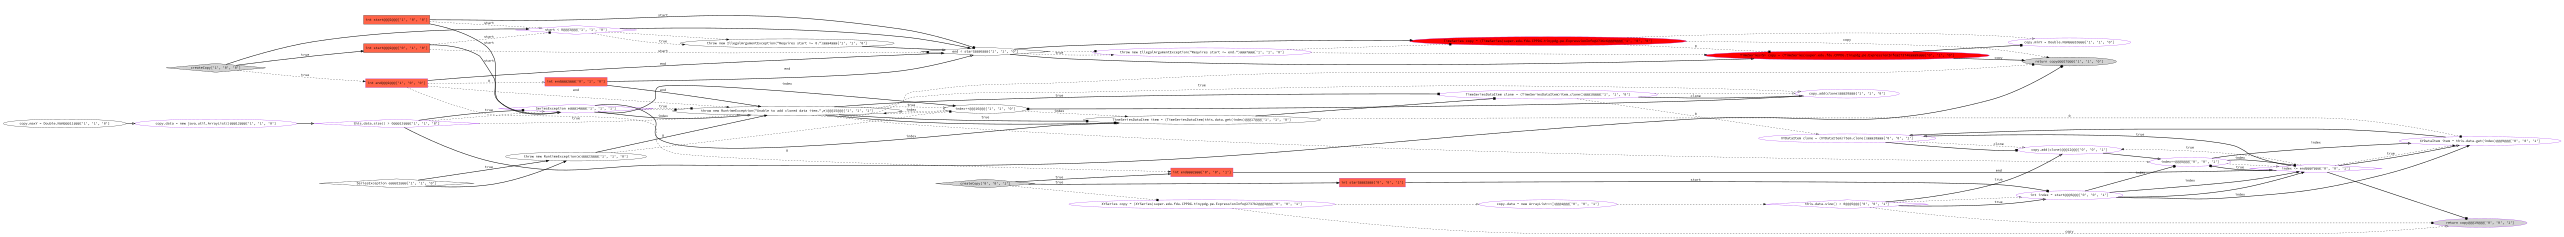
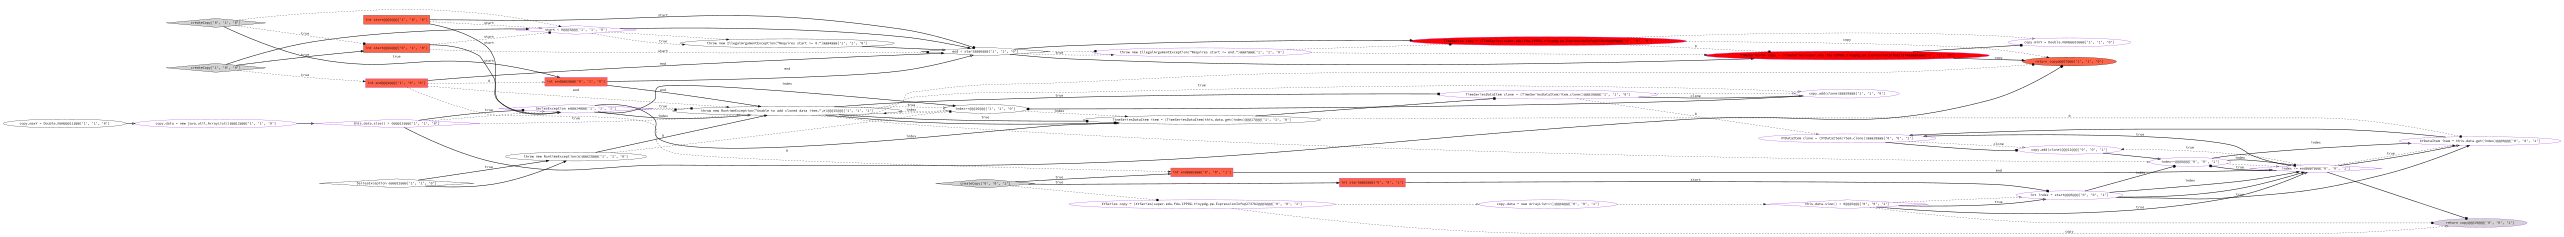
  digraph {
    fontname="Source Code Pro"
    rankdir=LR
    node [color=purple fillcolor=white fontname="Source Code Pro" shape=ellipse style=filled]
    edge [arrowhead=onormal fontname="Source Code Pro" style=bold]
    n1 [label="copy.data = new java.util.ArrayList()@@@12@@@['1', '1', '0']"]
    n2 [label="this.data.size() > 0@@@13@@@['1', '1', '0']" shape=diamond]
    n3 [color=black label="throw new RuntimeException(\"Unable to add cloned data item.\",e)@@@15@@@['1', '1', '1']"]
    n4 [label="SeriesException e@@@14@@@['1', '1', '1']" shape=diamond]
-   n5 [color=black fillcolor=lightgray label="return copy@@@27@@@['1', '1', '0']"]
+   n5 [color=black fillcolor=tomato label="return copy@@@27@@@['1', '1', '0']"]
    n6 [label="XYSeries copy = (XYSeries)super.edu.fdu.CPPDG.tinypdg.pe.ExpressionInfo@2737b2@@@3@@@['0', '0', '1']"]
    n7 [fillcolor=lightgray label="return copy@@@19@@@['0', '0', '1']"]
    n8 [label="copy.data = new ArrayList<>()@@@4@@@['0', '0', '1']"]
    n9 [label="this.data.size() > 0@@@5@@@['0', '0', '1']" shape=diamond]
    n10 [color=black label="SeriesException e@@@22@@@['1', '1', '0']" shape=diamond]
    n11 [color=black label="throw new RuntimeException(e)@@@23@@@['1', '1', '0']"]
    n12 [color=black label="index++@@@16@@@['1', '1', '0']"]
    n13 [color=black fillcolor=lightgray label="createCopy['1', '0', '0']" shape=diamond]
    n14 [label="start < 0@@@3@@@['1', '1', '0']" shape=diamond]
    n15 [fillcolor=tomato label="int end@@@2@@@['1', '0', '0']" shape=box]
    n16 [color=black fillcolor=tomato label="int start@@@2@@@['0', '1', '0']" shape=box]
    n17 [color=black fillcolor=tomato label="int start@@@2@@@['1', '0', '0']" shape=box]
    n18 [color=black label="end < start@@@6@@@['1', '1', '0']" shape=diamond]
    n19 [color=black label="throw new IllegalArgumentException(\"Requires start >= 0.\")@@@4@@@['1', '1', '0']"]
    n20 [fillcolor=tomato label="int end@@@2@@@['0', '1', '0']" shape=box]
    n21 [fillcolor=tomato label="int end@@@2@@@['0', '0', '1']" shape=box]
    n22 [fillcolor=red label="TimeSeries copy = (TimeSeries)super.edu.fdu.CPPDG.tinypdg.pe.ExpressionInfo@2736c6@@@9@@@['1', '0', '0']"]
    n23 [fillcolor=red label="TimeSeries<S> copy = (TimeSeries)super.edu.fdu.CPPDG.tinypdg.pe.ExpressionInfo@273746@@@9@@@['0', '1', '0']"]
    n24 [label="throw new IllegalArgumentException(\"Requires start <= end.\")@@@7@@@['1', '1', '0']"]
    n25 [label="index++@@@8@@@['0', '0', '1']"]
    n26 [label="TimeSeriesDataItem clone = (TimeSeriesDataItem)item.clone()@@@18@@@['1', '1', '0']"]
    n27 [label="copy.add(clone)@@@20@@@['1', '1', '0']"]
    n28 [color=black label="TimeSeriesDataItem item = (TimeSeriesDataItem)this.data.get(index)@@@17@@@['1', '1', '0']"]
    n29 [label="XYDataItem clone = (XYDataItem)item.clone()@@@10@@@['0', '0', '1']"]
    n30 [label="copy.add(clone)@@@12@@@['0', '0', '1']"]
    n31 [label="copy.minY = Double.NaN@@@10@@@['1', '1', '0']"]
    n32 [color=black fillcolor=lightgray label="createCopy['0', '0', '1']" shape=diamond]
    n33 [fillcolor=tomato label="int start@@@2@@@['0', '0', '1']" shape=box]
    n34 [label="int index = start@@@6@@@['0', '0', '1']"]
    n35 [label="index <= end@@@7@@@['0', '0', '1']" shape=diamond]
    n36 [label="XYDataItem item = this.data.get(index)@@@9@@@['0', '0', '1']"]
    n37 [color=black label="copy.maxY = Double.NaN@@@11@@@['1', '1', '0']"]
+   n38 [color=black fillcolor=lightgray label="createCopy['0', '1', '0']" shape=diamond]
    n1 -> n2
    n2 -> n3 [label=true style=dashed]
    n2 -> n4 [style=dashed]
    n2 -> n4 [arrowhead=box label=true]
    n2 -> n5 [arrowhead=box]
    n3 -> n5 [arrowhead=box style=dashed]
    n3 -> n12 [label=true style=dashed]
    n3 -> n25 [style=dashed]
    n3 -> n26 [arrowhead=box label=true]
    n3 -> n27 [label=true style=dashed]
    n3 -> n28 [arrowhead=box label=true]
    n3 -> n28 [arrowhead=box]
    n4 -> n3 [label=index]
    n4 -> n3 [arrowhead=box label=true style=dashed]
    n4 -> n3 [arrowhead=box style=dashed]
    n4 -> n12 [arrowhead=normal label=index]
    n4 -> n28 [arrowhead=normal label=index]
    n6 -> n7 [label=copy style=dashed]
    n6 -> n8 [style=dashed]
    n8 -> n9 [arrowhead=normal style=dashed]
    n9 -> n7 [arrowhead=box style=dashed]
    n9 -> n34 [label=true]
    n9 -> n34 [style=dashed]
-   n9 -> n30 [label=true]
+   n9 -> n35 [label=true]
    n10 -> n11 [arrowhead=normal]
    n10 -> n11 [arrowhead=normal label=true]
    n11 -> n3 [arrowhead=normal label=0]
    n11 -> n12 [arrowhead=box style=dashed]
    n12 -> n3 [label=index style=dashed]
    n12 -> n3 [arrowhead=normal style=dashed]
    n12 -> n28 [arrowhead=normal label=index style=dashed]
    n13 -> n14 [arrowhead=normal]
    n13 -> n15 [arrowhead=normal label=true style=dashed]
    n13 -> n16 [arrowhead=normal label=true]
    n14 -> n18 [arrowhead=normal]
    n14 -> n19 [arrowhead=normal label=true style=dashed]
    n14 -> n19 [arrowhead=normal style=dashed]
    n15 -> n3 [arrowhead=normal label=end style=dashed]
    n15 -> n18 [arrowhead=normal label=end]
    n15 -> n20 [label=0 style=dashed]
    n15 -> n21 [arrowhead=normal label=0 style=dashed]
    n16 -> n4 [label=start]
    n16 -> n14 [arrowhead=box label=start style=dashed]
    n16 -> n18 [arrowhead=box label=start style=dashed]
    n17 -> n4 [label=start]
    n17 -> n14 [label=start style=dashed]
    n17 -> n18 [arrowhead=box label=start]
    n18 -> n22 [arrowhead=normal]
    n18 -> n23
    n18 -> n24 [arrowhead=normal label=true style=dashed]
    n18 -> n24 [arrowhead=box style=dashed]
    n19 -> n18
    n20 -> n3 [arrowhead=normal label=end]
    n20 -> n18 [label=end]
    n21 -> n35 [label=end]
    n22 -> n5 [arrowhead=normal label=copy style=dashed]
    n22 -> n23 [arrowhead=box label=0 style=dashed]
    n22 -> n31 [style=dashed]
    n23 -> n5 [arrowhead=normal label=copy]
    n23 -> n31 [arrowhead=box]
    n24 -> n22 [arrowhead=box style=dashed]
    n24 -> n23 [arrowhead=normal style=dashed]
    n25 -> n35 [arrowhead=box label=index]
    n25 -> n35 [style=dashed]
    n25 -> n36 [label=index]
    n26 -> n27 [style=dashed]
    n26 -> n27 [label=clone]
    n26 -> n29 [label=0 style=dashed]
    n27 -> n12 [arrowhead=box]
    n28 -> n26 [arrowhead=box]
    n28 -> n36 [arrowhead=box label=0 style=dashed]
    n29 -> n30 [arrowhead=box]
    n29 -> n30 [label=clone style=dashed]
    n30 -> n25
    n32 -> n6 [arrowhead=box style=dashed]
    n32 -> n21 [label=true]
    n32 -> n33 [arrowhead=normal label=true]
    n33 -> n34 [arrowhead=box label=start]
    n34 -> n25 [arrowhead=box label=index]
    n34 -> n35 [arrowhead=normal]
    n34 -> n35 [arrowhead=normal label=index]
-   n34 -> n36 [arrowhead=normal label=index]
+   n34 -> n36 [arrowhead=normal label=true]
    n35 -> n7 [arrowhead=box]
    n35 -> n25 [arrowhead=box label=true]
    n35 -> n29 [label=true]
    n35 -> n30 [arrowhead=normal label=true style=dashed]
    n35 -> n36 [arrowhead=normal label=true style=dashed]
    n35 -> n36
    n36 -> n29
    n37 -> n1
+   n38 -> n14 [arrowhead=normal style=dashed]
+   n38 -> n16 [arrowhead=box label=true style=dashed]
+   n38 -> n20 [label=true]
  }
